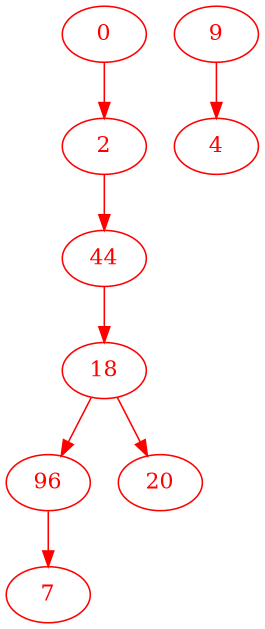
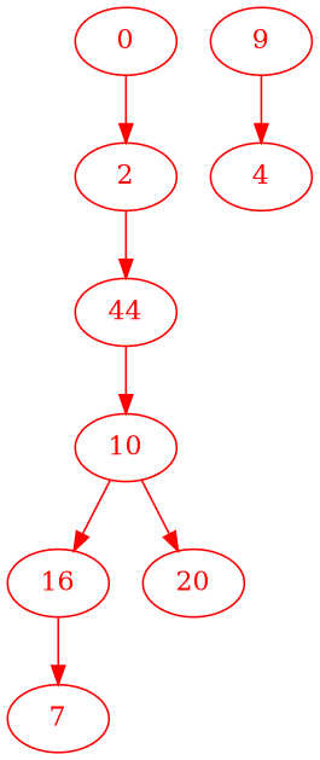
  digraph {
    node [color=red fontcolor=red]
    edge [color=red]
    0
    2
    n3 [label=44]
-   18
+   18 [label=10]
    9
    4
-   16 [label=96]
+   16
    20
    7
    0 -> 2
    2 -> n3
    n3 -> 18
    18 -> 16
    18 -> 20
    9 -> 4
    16 -> 7
  }
